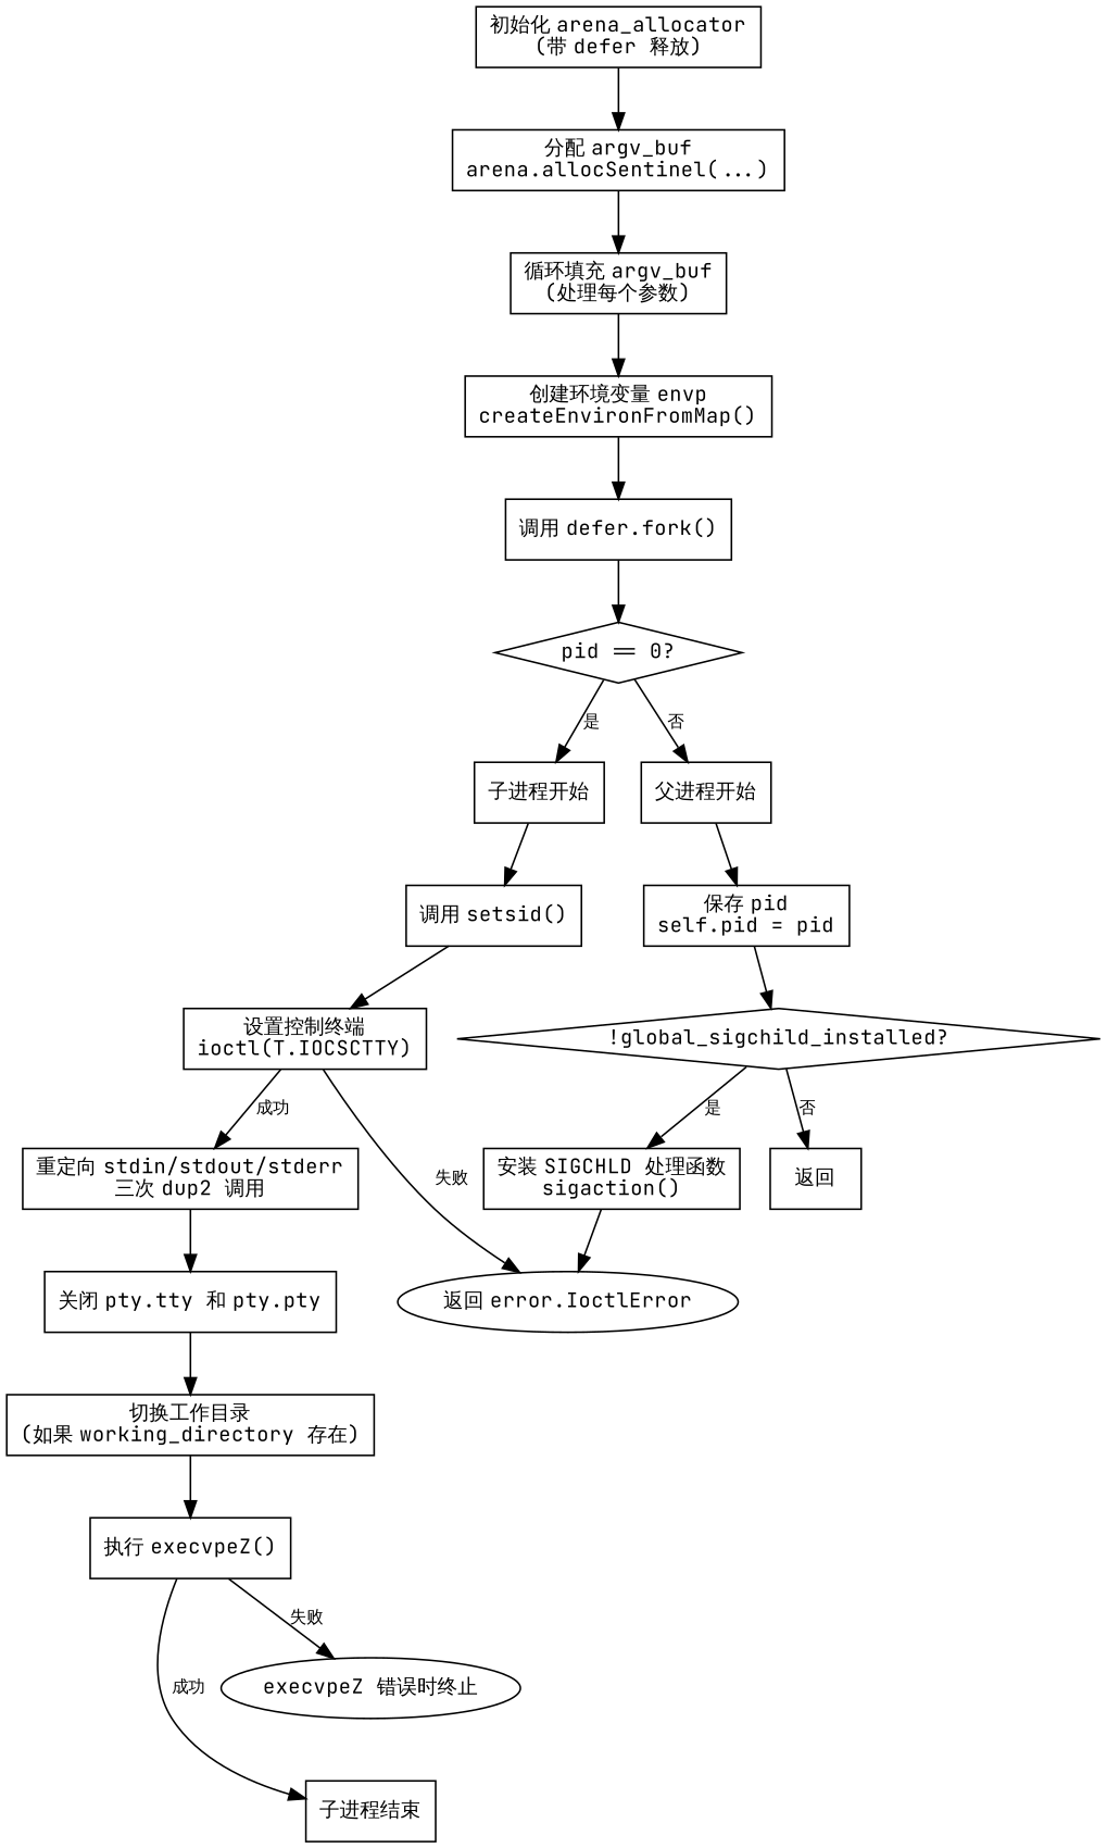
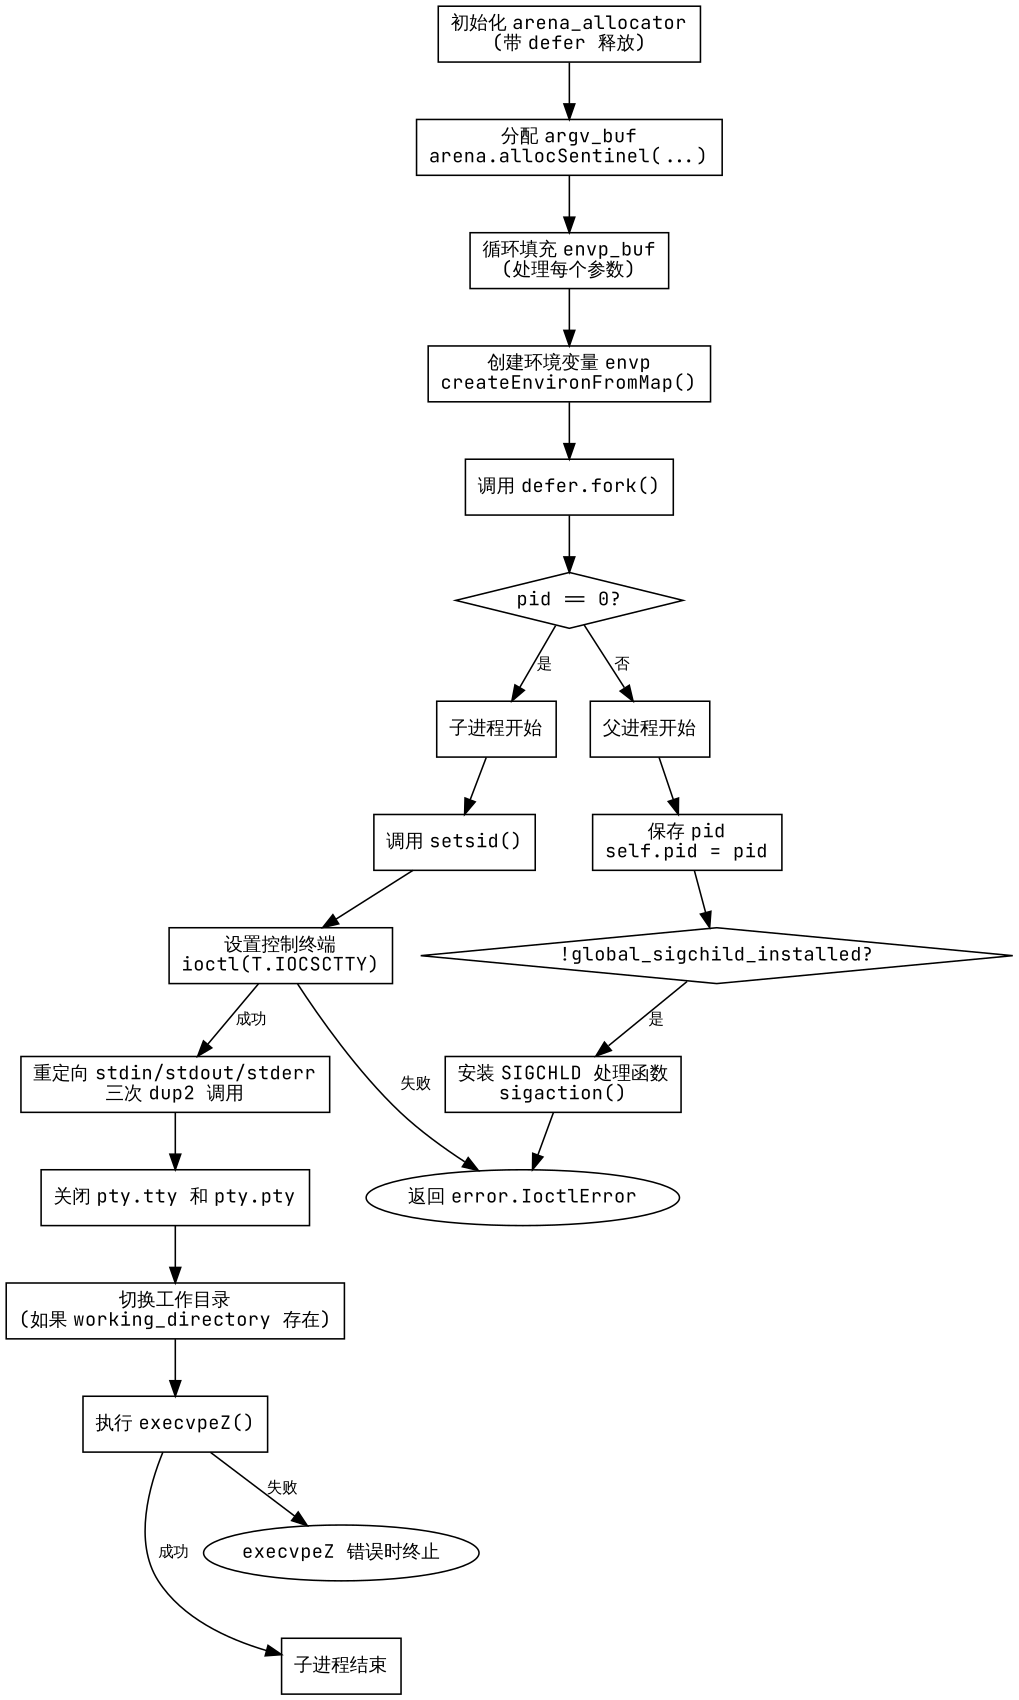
  digraph {
    fontname="JetBrains Mono"
    node [fontname="JetBrains Mono" fontsize=12 shape=rectangle]
    edge [fontname="JetBrains Mono" fontsize=10]
    n1 [label="初始化 arena_allocator\n(带 defer 释放)"]
    n2 [label="分配 argv_buf\narena.allocSentinel(...)"]
-   n3 [label="循环填充 argv_buf\n(处理每个参数)"]
+   n3 [label="循环填充 envp_buf\n(处理每个参数)"]
    n4 [label="创建环境变量 envp\ncreateEnvironFromMap()"]
    n5 [label="调用 defer.fork()"]
    n6 [label="pid == 0?" shape=diamond]
    n7 [label="子进程开始"]
    n8 [label="父进程开始"]
    n9 [label="调用 setsid()"]
    n10 [label="保存 pid\nself.pid = pid"]
    n11 [label="设置控制终端\nioctl(T.IOCSCTTY)"]
    n12 [label="重定向 stdin/stdout/stderr\n三次 dup2 调用"]
    n13 [label="返回 error.IoctlError" shape=ellipse]
    n14 [label="关闭 pty.tty 和 pty.pty"]
    n15 [label="子进程结束"]
    n16 [label="切换工作目录\n(如果 working_directory 存在)"]
    n17 [label="执行 execvpeZ()"]
    n18 [label="execvpeZ 错误时终止" shape=ellipse]
    n19 [label="!global_sigchild_installed?" shape=diamond]
    n20 [label="安装 SIGCHLD 处理函数\nsigaction()"]
-   n21 [label="返回"]
    n1 -> n2
    n2 -> n3
    n3 -> n4
    n4 -> n5
    n5 -> n6
    n6 -> n7 [label="是"]
    n6 -> n8 [label="否"]
    n7 -> n9
    n8 -> n10
    n9 -> n11
    n10 -> n19
    n11 -> n12 [label="成功"]
    n11 -> n13 [label="失败"]
    n12 -> n14
    n13 -> n15 [style=invis]
    n14 -> n16
    n16 -> n17
    n17 -> n15 [label="成功"]
    n17 -> n18 [label="失败"]
    n18 -> n15 [style=invis]
    n19 -> n20 [label="是"]
-   n19 -> n21 [label="否"]
    n20 -> n13
  }
